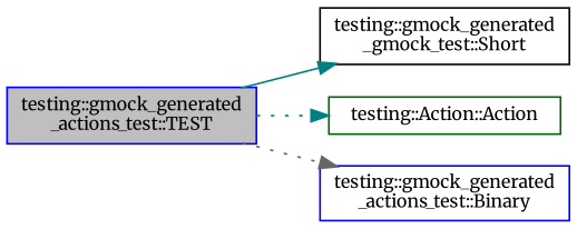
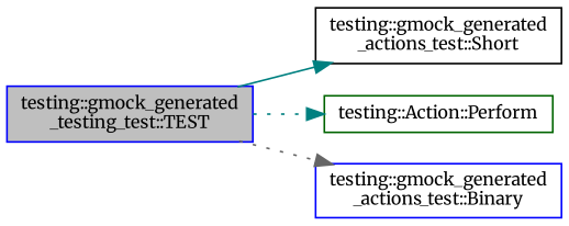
  digraph {
    fontname=Merriweather
    rankdir=LR
    node [color=blue fillcolor=white fontname=Merriweather fontsize=10 shape=record style=filled]
    edge [color=teal fontname=Merriweather fontsize=10 labelfontname=Helvetica labelfontsize=10 style=dotted]
-   n1 [fillcolor=grey75 fontcolor=black height=0.2 label="testing::gmock_generated\l_actions_test::TEST" width=0.4]
-   n2 [color=black height=0.2 label="testing::gmock_generated\l_gmock_test::Short" width=0.4]
-   n3 [color=darkgreen height=0.2 label="testing::Action::Action" width=0.4]
+   n1 [fillcolor=grey75 fontcolor=black height=0.2 label="testing::gmock_generated\l_testing_test::TEST" width=0.4]
+   n2 [color=black height=0.2 label="testing::gmock_generated\l_actions_test::Short" width=0.4]
+   n3 [color=darkgreen height=0.2 label="testing::Action::Perform" width=0.4]
    n4 [height=0.2 label="testing::gmock_generated\l_actions_test::Binary" width=0.4]
    n1 -> n2 [style=solid]
    n1 -> n3
    n1 -> n4 [color=gray40]
  }
